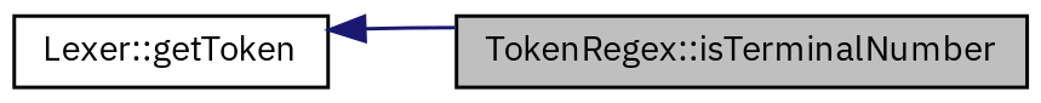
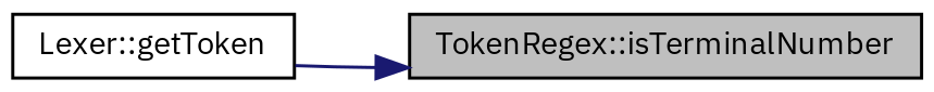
  digraph {
    rankdir=RL
    fontname="IBM Plex Sans"
    node [color=black fontname="IBM Plex Sans" fontsize=10 shape=record style=filled]
    n1 [fillcolor=grey75 fontcolor=black height=0.2 label="TokenRegex::isTerminalNumber" width=0.4]
    n2 [fillcolor=white height=0.2 label="Lexer::getToken" width=0.4]
-   n2 -> n1 [color=midnightblue dir=back fontname="IBM Plex Sans" fontsize=10 labelfontname=Helvetica labelfontsize=10 style=solid]
+   n1 -> n2 [color=midnightblue dir=back fontname="IBM Plex Sans" fontsize=10 labelfontname=Helvetica labelfontsize=10 style=solid]
  }
